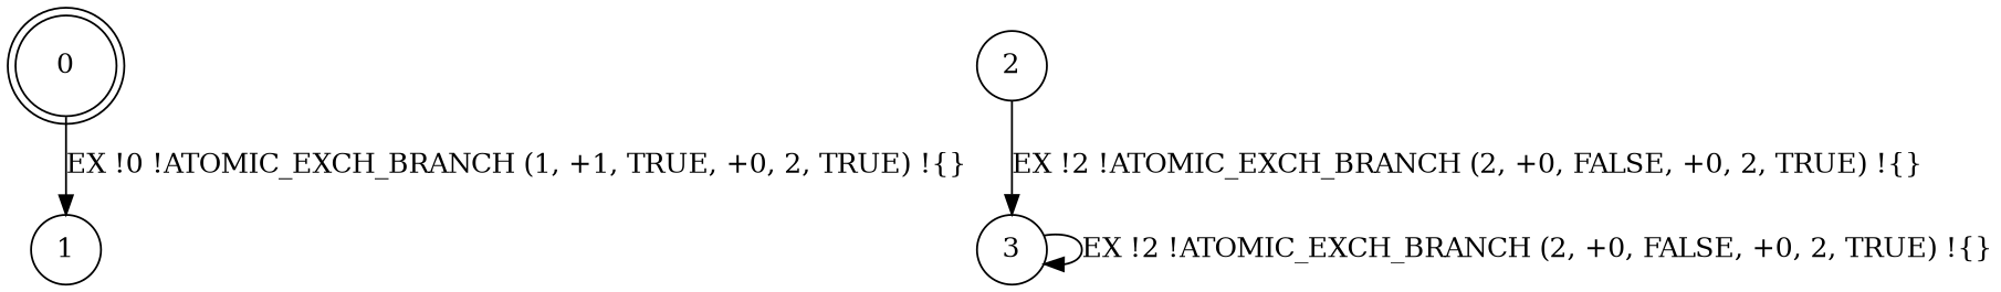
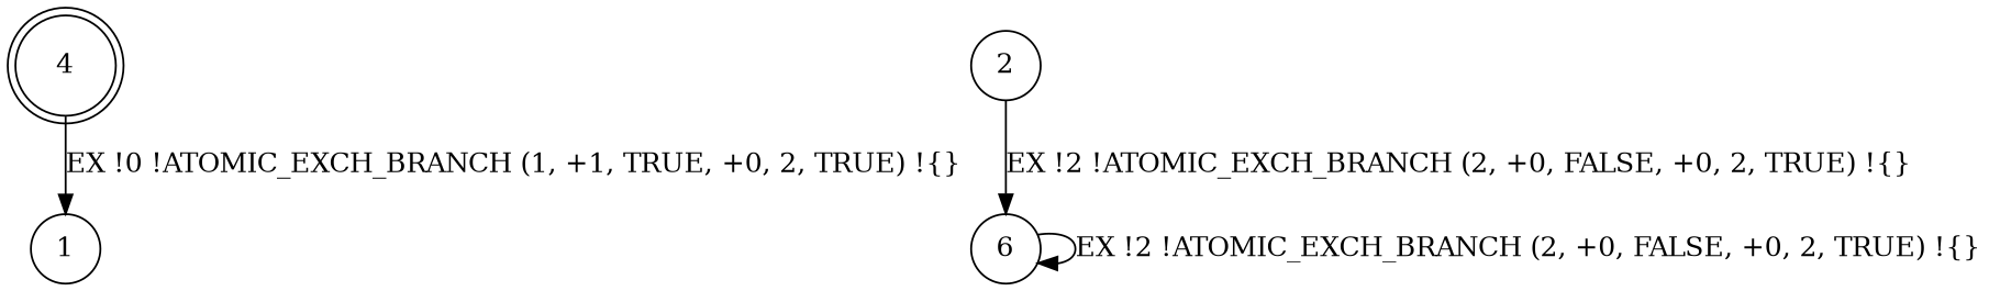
  digraph {
    node [shape=circle]
-   0 [peripheries=2]
+   0 [peripheries=2 label=4]
    1
    2
-   3
+   3 [label=6]
    0 -> 1 [label="EX !0 !ATOMIC_EXCH_BRANCH (1, +1, TRUE, +0, 2, TRUE) !{}"]
    2 -> 3 [label="EX !2 !ATOMIC_EXCH_BRANCH (2, +0, FALSE, +0, 2, TRUE) !{}"]
    3 -> 3 [label="EX !2 !ATOMIC_EXCH_BRANCH (2, +0, FALSE, +0, 2, TRUE) !{}"]
  }
